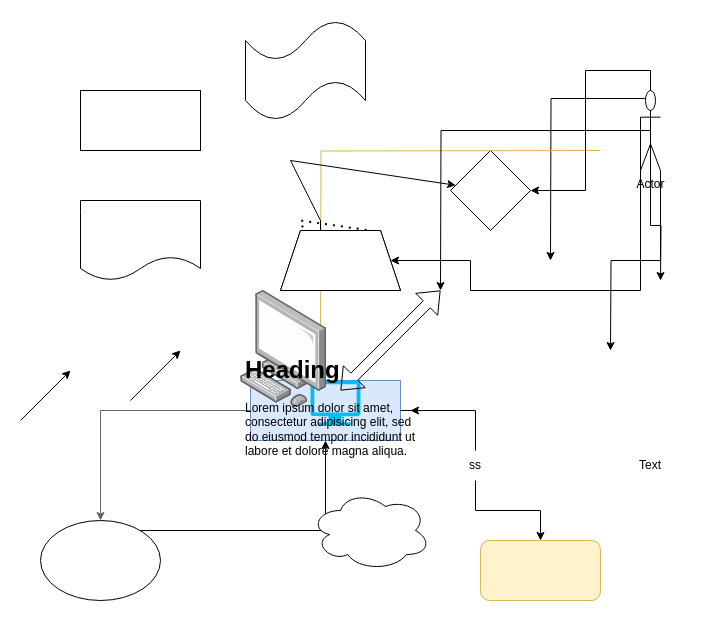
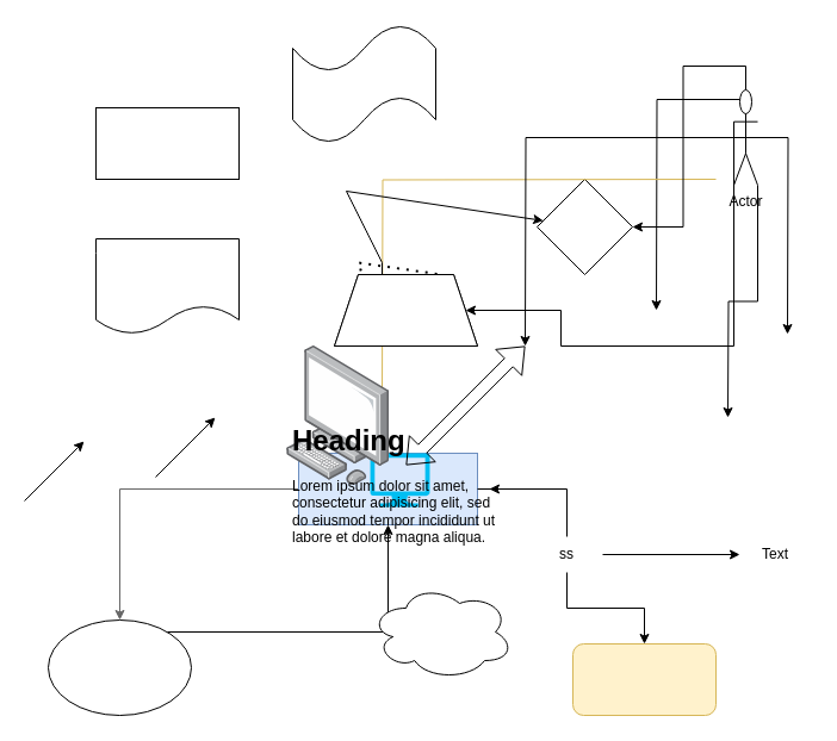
  <mxCell id="0" />
  <mxCell id="1" parent="0" />
  <mxCell id="2" value="" style="rounded=0;whiteSpace=wrap;html=1;" vertex="1" parent="1"><mxGeometry x="80" y="90" width="120" height="60" as="geometry" /></mxCell>
  <mxCell id="3" value="" style="rhombus;whiteSpace=wrap;html=1;" vertex="1" parent="1"><mxGeometry x="450" y="150" width="80" height="80" as="geometry" /></mxCell>
  <mxCell id="4" value="" style="shape=document;whiteSpace=wrap;html=1;boundedLbl=1;" vertex="1" parent="1"><mxGeometry x="80" y="200" width="120" height="80" as="geometry" /></mxCell>
  <mxCell id="5" value="" style="shape=tape;whiteSpace=wrap;html=1;" vertex="1" parent="1"><mxGeometry x="245" y="20" width="120" height="100" as="geometry" /></mxCell>
  <mxCell id="6" style="edgeStyle=orthogonalEdgeStyle;rounded=0;orthogonalLoop=1;jettySize=auto;html=1;exitX=0;exitY=0.333;exitDx=0;exitDy=0;exitPerimeter=0;" edge="1" parent="1" source="13" target="18"><mxGeometry relative="1" as="geometry"><Array as="points"><mxPoint x="470" y="290" /><mxPoint x="470" y="260" /></Array></mxGeometry></mxCell>
  <mxCell id="7" style="edgeStyle=orthogonalEdgeStyle;rounded=0;orthogonalLoop=1;jettySize=auto;html=1;exitX=0.5;exitY=0.5;exitDx=0;exitDy=0;exitPerimeter=0;" edge="1" parent="1" source="13"><mxGeometry relative="1" as="geometry"><mxPoint x="660" y="280" as="targetPoint" /></mxGeometry></mxCell>
  <mxCell id="8" style="edgeStyle=orthogonalEdgeStyle;rounded=0;orthogonalLoop=1;jettySize=auto;html=1;exitX=0.25;exitY=0.1;exitDx=0;exitDy=0;exitPerimeter=0;" edge="1" parent="1" source="13"><mxGeometry relative="1" as="geometry"><mxPoint x="550" y="260" as="targetPoint" /></mxGeometry></mxCell>
  <mxCell id="9" style="edgeStyle=orthogonalEdgeStyle;rounded=0;orthogonalLoop=1;jettySize=auto;html=1;exitX=1;exitY=1;exitDx=0;exitDy=0;exitPerimeter=0;" edge="1" parent="1" source="13"><mxGeometry relative="1" as="geometry"><mxPoint x="610" y="350" as="targetPoint" /></mxGeometry></mxCell>
  <mxCell id="10" style="edgeStyle=orthogonalEdgeStyle;rounded=0;orthogonalLoop=1;jettySize=auto;html=1;fillColor=#fff2cc;strokeColor=#d6b656;" edge="1" parent="1"><mxGeometry relative="1" as="geometry"><mxPoint x="320" y="340" as="targetPoint" /><mxPoint x="600" y="150" as="sourcePoint" /></mxGeometry></mxCell>
  <mxCell id="11" style="edgeStyle=orthogonalEdgeStyle;rounded=0;orthogonalLoop=1;jettySize=auto;html=1;exitX=0.5;exitY=0;exitDx=0;exitDy=0;exitPerimeter=0;" edge="1" parent="1" source="13" target="3"><mxGeometry relative="1" as="geometry" /></mxCell>
  <mxCell id="12" style="edgeStyle=orthogonalEdgeStyle;rounded=0;orthogonalLoop=1;jettySize=auto;html=1;exitX=0.5;exitY=0.5;exitDx=0;exitDy=0;exitPerimeter=0;" edge="1" parent="1" source="13"><mxGeometry relative="1" as="geometry"><mxPoint x="440" y="290" as="targetPoint" /></mxGeometry></mxCell>
- <mxCell id="13" value="Actor" style="shape=umlActor;verticalLabelPosition=bottom;verticalAlign=top;html=1;outlineConnect=0;" vertex="1" parent="1"><mxGeometry x="640" y="90" width="20" height="80" as="geometry" /></mxCell>
+ <mxCell id="13" value="Actor" style="shape=umlActor;verticalLabelPosition=bottom;verticalAlign=top;html=1;outlineConnect=0;" vertex="1" parent="1"><mxGeometry x="615" y="75" width="20" height="80" as="geometry" /></mxCell>
  <mxCell id="14" value="" style="shape=flexArrow;endArrow=classic;html=1;rounded=0;" edge="1" parent="1"><mxGeometry width="50" height="50" relative="1" as="geometry"><mxPoint x="320" y="280" as="sourcePoint" /><mxPoint x="370" y="230" as="targetPoint" /></mxGeometry></mxCell>
  <mxCell id="15" value="" style="endArrow=none;dashed=1;html=1;dashPattern=1 3;strokeWidth=2;rounded=0;" edge="1" parent="1"><mxGeometry width="50" height="50" relative="1" as="geometry"><mxPoint x="320" y="280" as="sourcePoint" /><mxPoint x="370" y="230" as="targetPoint" /><Array as="points"><mxPoint x="300" y="220" /></Array></mxGeometry></mxCell>
  <mxCell id="16" value="" style="endArrow=classic;html=1;rounded=0;" edge="1" parent="1" target="3"><mxGeometry width="50" height="50" relative="1" as="geometry"><mxPoint x="320" y="280" as="sourcePoint" /><mxPoint x="370" y="230" as="targetPoint" /><Array as="points"><mxPoint x="320" y="220" /><mxPoint x="290" y="160" /></Array></mxGeometry></mxCell>
  <mxCell id="17" value="" style="shape=trapezoid;perimeter=trapezoidPerimeter;whiteSpace=wrap;html=1;fixedSize=1;" vertex="1" parent="1"><mxGeometry x="280" y="230" width="120" height="60" as="geometry" /></mxCell>
  <mxCell id="18" value="" style="shape=trapezoid;perimeter=trapezoidPerimeter;whiteSpace=wrap;html=1;fixedSize=1;" vertex="1" parent="1"><mxGeometry x="280" y="230" width="120" height="60" as="geometry" /></mxCell>
  <mxCell id="19" style="edgeStyle=orthogonalEdgeStyle;rounded=0;orthogonalLoop=1;jettySize=auto;html=1;" edge="1" parent="1" source="22"><mxGeometry relative="1" as="geometry"><mxPoint x="410" y="410" as="targetPoint" /></mxGeometry></mxCell>
  <mxCell id="20" style="edgeStyle=orthogonalEdgeStyle;rounded=0;orthogonalLoop=1;jettySize=auto;html=1;entryX=0.5;entryY=0;entryDx=0;entryDy=0;startArrow=none;" edge="1" parent="1" source="32" target="24"><mxGeometry relative="1" as="geometry" /></mxCell>
  <mxCell id="21" style="edgeStyle=orthogonalEdgeStyle;rounded=0;orthogonalLoop=1;jettySize=auto;html=1;entryX=0.5;entryY=0;entryDx=0;entryDy=0;fillColor=#f5f5f5;strokeColor=#666666;" edge="1" parent="1" source="22" target="26"><mxGeometry relative="1" as="geometry"><Array as="points"><mxPoint x="100" y="410" /></Array></mxGeometry></mxCell>
  <mxCell id="22" value="" style="rounded=0;whiteSpace=wrap;html=1;fillColor=#dae8fc;strokeColor=#6c8ebf;" vertex="1" parent="1"><mxGeometry x="250" y="380" width="150" height="60" as="geometry" /></mxCell>
  <mxCell id="23" value="" style="endArrow=classic;html=1;rounded=0;" edge="1" parent="1"><mxGeometry width="50" height="50" relative="1" as="geometry"><mxPoint x="130" y="400" as="sourcePoint" /><mxPoint x="180" y="350" as="targetPoint" /></mxGeometry></mxCell>
  <mxCell id="24" value="" style="rounded=1;whiteSpace=wrap;html=1;fillColor=#fff2cc;strokeColor=#d6b656;" vertex="1" parent="1"><mxGeometry x="480" y="540" width="120" height="60" as="geometry" /></mxCell>
  <mxCell id="25" style="edgeStyle=orthogonalEdgeStyle;rounded=0;orthogonalLoop=1;jettySize=auto;html=1;entryX=0.5;entryY=1;entryDx=0;entryDy=0;" edge="1" parent="1" source="26" target="22"><mxGeometry relative="1" as="geometry"><Array as="points"><mxPoint x="325" y="530" /></Array></mxGeometry></mxCell>
  <mxCell id="26" value="" style="ellipse;whiteSpace=wrap;html=1;" vertex="1" parent="1"><mxGeometry x="40" y="520" width="120" height="80" as="geometry" /></mxCell>
  <mxCell id="27" value="" style="endArrow=classic;html=1;rounded=0;" edge="1" parent="1"><mxGeometry width="50" height="50" relative="1" as="geometry"><mxPoint x="20" y="420" as="sourcePoint" /><mxPoint x="70" y="370" as="targetPoint" /></mxGeometry></mxCell>
  <mxCell id="28" value="" style="verticalLabelPosition=bottom;html=1;verticalAlign=top;align=center;strokeColor=none;fillColor=#00BEF2;shape=mxgraph.azure.computer;pointerEvents=1;" vertex="1" parent="1"><mxGeometry x="310" y="380" width="50" height="45" as="geometry" /></mxCell>
  <mxCell id="29" value="" style="points=[];aspect=fixed;html=1;align=center;shadow=0;dashed=0;image;image=img/lib/allied_telesis/computer_and_terminals/Personal_Computer.svg;" vertex="1" parent="1"><mxGeometry x="240" y="290" width="86.41" height="117.11" as="geometry" /></mxCell>
  <mxCell id="30" value="" style="shape=flexArrow;endArrow=classic;startArrow=classic;html=1;rounded=0;" edge="1" parent="1"><mxGeometry width="100" height="100" relative="1" as="geometry"><mxPoint x="340" y="390" as="sourcePoint" /><mxPoint x="440" y="290" as="targetPoint" /></mxGeometry></mxCell>
+ <mxCell id="31" value="" style="edgeStyle=orthogonalEdgeStyle;rounded=0;orthogonalLoop=1;jettySize=auto;html=1;" edge="1" parent="1" source="32" target="34"><mxGeometry relative="1" as="geometry" /></mxCell>
  <mxCell id="32" value="ss" style="text;html=1;strokeColor=none;fillColor=none;align=center;verticalAlign=middle;whiteSpace=wrap;rounded=0;" vertex="1" parent="1"><mxGeometry x="445" y="450" width="60" height="30" as="geometry" /></mxCell>
  <mxCell id="33" value="" style="edgeStyle=orthogonalEdgeStyle;rounded=0;orthogonalLoop=1;jettySize=auto;html=1;entryX=0.5;entryY=0;entryDx=0;entryDy=0;endArrow=none;" edge="1" parent="1" source="22" target="32"><mxGeometry relative="1" as="geometry"><mxPoint x="400" y="410" as="sourcePoint" /><mxPoint x="540" y="540" as="targetPoint" /></mxGeometry></mxCell>
  <mxCell id="34" value="Text" style="text;html=1;strokeColor=none;fillColor=none;align=center;verticalAlign=middle;whiteSpace=wrap;rounded=0;" vertex="1" parent="1"><mxGeometry x="620" y="450" width="60" height="30" as="geometry" /></mxCell>
  <mxCell id="35" value="&lt;h1&gt;Heading&lt;/h1&gt;&lt;p&gt;Lorem ipsum dolor sit amet, consectetur adipisicing elit, sed do eiusmod tempor incididunt ut labore et dolore magna aliqua.&lt;/p&gt;" style="text;html=1;strokeColor=none;fillColor=none;spacing=5;spacingTop=-20;whiteSpace=wrap;overflow=hidden;rounded=0;" vertex="1" parent="1"><mxGeometry x="240" y="350" width="190" height="120" as="geometry" /></mxCell>
  <mxCell id="36" value="" style="ellipse;shape=cloud;whiteSpace=wrap;html=1;" vertex="1" parent="1"><mxGeometry x="310" y="490" width="120" height="80" as="geometry" /></mxCell>
